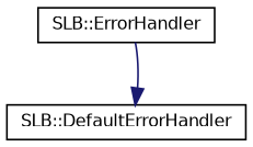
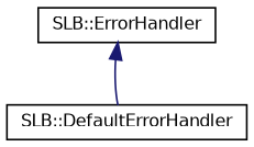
  digraph {
    rankdir=TB
    node [color=black fillcolor=white fontname=Helvetica fontsize=10 shape=record style=filled]
    n1 [height=0.2 label="SLB::ErrorHandler" width=0.4]
    n2 [height=0.2 label="SLB::DefaultErrorHandler" width=0.4]
-   n2 -> n1 [color=midnightblue dir=back fontname=Helvetica fontsize=10 labelfontname=Helvetica labelfontsize=10 style=solid]
+   n1 -> n2 [color=midnightblue dir=back fontname=Helvetica fontsize=10 labelfontname=Helvetica labelfontsize=10 style=solid]
  }
